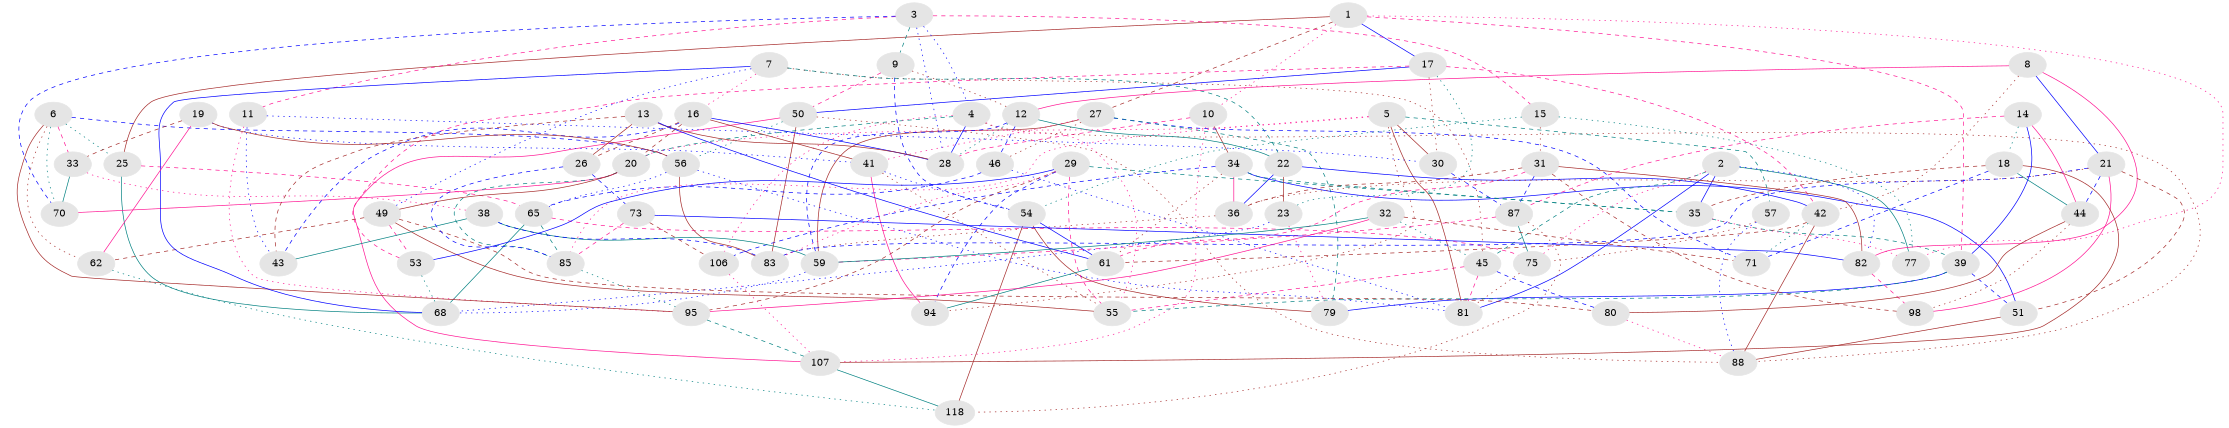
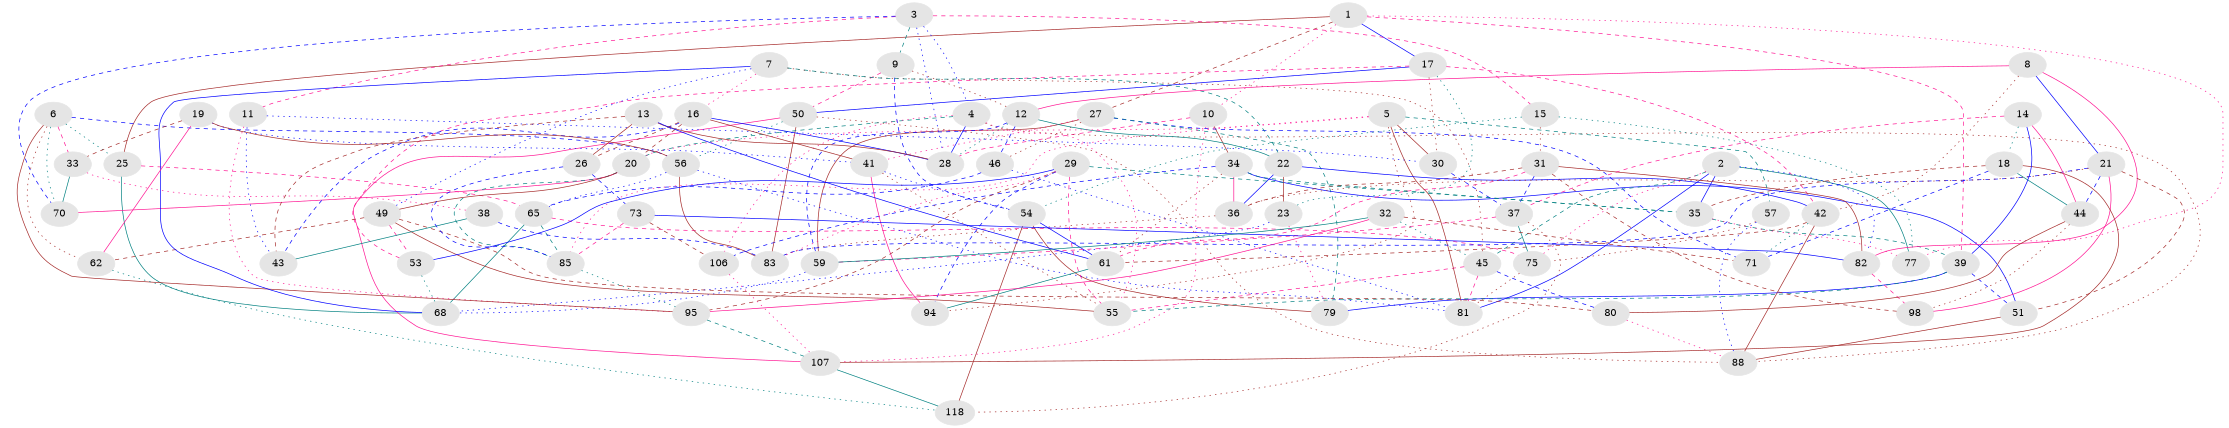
  graph {
    node [color=gray90 style=filled]
    edge [color=brown style=dashed]
    1 [super="+102"]
    10
    17 [super="+47"]
    25
    27 [super="+69"]
    39 [super="+86"]
    77
    28 [super="+72"]
    34 [super="+97"]
    107 [super="+109"]
    30
    42 [super="+48"]
    50 [super="+117"]
    23
    53
    68 [super="+99"]
    65 [super="+119"]
    46
    59 [super="+96"]
    41 [super="+115"]
    71
    79
    55 [super="+113"]
    51
    2 [super="+110"]
    35 [super="+87"]
    45 [super="+103"]
    75 [super="+108"]
    81 [super="+84"]
    82 [super="+92"]
    80
    98
    3 [super="+116"]
    4 [super="+58"]
    9
    11
    15
    70
    20 [super="+66"]
    88 [super="+100"]
    106
    12 [super="+104"]
    54 [super="+67"]
    95 [super="+105"]
    43
    31 [super="+89"]
    85 [super="+93"]
    49 [super="+78"]
    5 [super="+101"]
    57
    94
-   37 [super="+60" label=87]
+   37 [super="+60"]
    6 [super="+63"]
    33
    56 [super="+114"]
    62
    38
    83 [super="+112"]
    118
    7 [super="+52"]
    16 [super="+24"]
    22 [super="+90"]
    26
    36 [super="+74"]
    8
    21 [super="+64"]
    44 [super="+111"]
    61 [super="+76"]
    13
    73
    18 [super="+91"]
    14
    19
    29 [super="+40"]
    32
    1 -- 10 [color=deeppink style=dotted]
    1 -- 17 [color=blue style=solid]
    1 -- 25 [style=solid]
    1 -- 27
    1 -- 39 [color=deeppink]
    1 -- 77 [color=deeppink style=dotted]
    10 -- 28 [color=deeppink]
    10 -- 34 [style=solid]
    10 -- 107 [color=deeppink style=dotted]
    17 -- 30 [style=dotted]
    17 -- 42 [color=deeppink]
    17 -- 50 [color=blue style=solid]
    17 -- 23 [color=teal style=dotted]
    17 -- 53 [color=deeppink]
    25 -- 68 [color=teal style=solid]
    25 -- 65 [color=deeppink]
    27 -- 46 [style=dotted]
    27 -- 59 [style=solid]
    27 -- 41 [color=deeppink style=dotted]
    27 -- 71 [color=blue]
    27 -- 79 [color=teal]
    39 -- 79 [color=blue style=solid]
    39 -- 55 [color=teal]
    39 -- 51 [color=blue]
    34 -- 51 [color=blue style=solid]
    34 -- 35 [color=teal]
    34 -- 106 [color=blue]
    34 -- 36 [color=deeppink style=solid]
    34 -- 61 [style=dotted]
    107 -- 118 [color=teal style=solid]
    30 -- 37 [color=blue]
    42 -- 71 [color=teal style=dotted]
    42 -- 88 [style=solid]
    42 -- 61
    50 -- 107 [color=deeppink style=solid]
    50 -- 88 [style=dotted]
    50 -- 56 [color=teal style=dotted]
    50 -- 83 [style=solid]
    23 -- 68 [color=blue style=dotted]
    23 -- 79 [color=deeppink style=dotted]
    53 -- 68 [color=teal style=dotted]
    65 -- 68 [color=teal style=solid]
    65 -- 75 [color=deeppink]
    65 -- 85 [color=teal]
    46 -- 65 [color=blue]
    46 -- 81 [color=blue style=dotted]
    59 -- 68 [color=blue style=dotted]
    41 -- 55 [style=dotted]
    41 -- 54 [color=blue style=dotted]
    41 -- 94 [color=deeppink style=solid]
    51 -- 88 [style=solid]
    2 -- 77 [color=teal style=solid]
    2 -- 35 [color=blue style=solid]
    2 -- 45 [color=teal]
    2 -- 75 [color=deeppink style=dotted]
    2 -- 81 [color=blue style=solid]
    2 -- 82 [color=blue style=dotted]
    35 -- 39 [color=teal]
    35 -- 77 [color=deeppink style=dotted]
    45 -- 55 [color=deeppink]
    45 -- 81 [color=deeppink]
    45 -- 80 [color=blue]
    75 -- 81 [style=dotted]
    82 -- 98 [color=deeppink]
    80 -- 88 [color=deeppink style=dotted]
    3 -- 28 [color=blue style=dotted]
    3 -- 4 [color=blue style=dotted]
    3 -- 9 [color=teal]
    3 -- 11 [color=deeppink]
    3 -- 15 [color=deeppink]
    3 -- 70 [color=blue]
    4 -- 28 [color=blue style=solid]
    4 -- 55 [color=deeppink style=dotted]
    4 -- 20 [color=teal]
    4 -- 88 [style=dotted]
    4 -- 106 [color=deeppink style=dotted]
    9 -- 50 [color=deeppink]
    9 -- 12 [style=dotted]
    9 -- 54 [color=blue]
    11 -- 30 [color=blue style=dotted]
    11 -- 95 [color=deeppink style=dotted]
    11 -- 43 [color=blue style=dotted]
    15 -- 77 [color=teal style=dotted]
    15 -- 54 [color=teal style=dotted]
    15 -- 31 [style=dotted]
    20 -- 70 [color=deeppink style=solid]
    20 -- 85 [color=teal]
    20 -- 49 [style=solid]
    106 -- 107 [color=deeppink style=dotted]
    12 -- 28 [color=teal style=dotted]
    12 -- 46 [color=blue]
    12 -- 59 [color=blue]
    12 -- 22 [color=teal style=solid]
    54 -- 79 [style=solid]
    54 -- 118 [style=solid]
    54 -- 61 [color=blue style=solid]
    95 -- 107 [color=teal]
    31 -- 82 [style=solid]
    31 -- 98
    31 -- 37 [color=blue]
    31 -- 36
    31 -- 61 [color=deeppink]
    85 -- 95 [color=teal style=dotted]
    49 -- 53 [color=deeppink]
    49 -- 55 [style=solid]
    49 -- 80
    49 -- 62
    5 -- 30 [style=solid]
    5 -- 81 [style=solid]
    5 -- 20 [color=deeppink style=dotted]
    5 -- 85 [color=deeppink style=dotted]
    5 -- 57 [color=teal]
    5 -- 94 [style=dotted]
    57 -- 75 [style=dotted]
    57 -- 88 [color=blue style=dotted]
    37 -- 59 [color=deeppink]
    37 -- 75 [color=teal style=solid]
    37 -- 118 [style=dotted]
    6 -- 25 [color=teal style=dotted]
    6 -- 70 [color=teal style=dotted]
    6 -- 95 [style=solid]
    6 -- 33 [color=deeppink]
    6 -- 56 [color=blue]
    6 -- 62 [style=dotted]
    33 -- 70 [color=teal style=solid]
    33 -- 38 [color=deeppink style=dotted]
    56 -- 65 [color=blue style=dotted]
    56 -- 81 [color=blue style=dotted]
    56 -- 83 [style=solid]
    62 -- 118 [color=teal style=dotted]
-   38 -- 59 [color=teal style=solid]
    38 -- 43 [color=teal style=solid]
    38 -- 83 [color=blue]
    7 -- 68 [color=blue style=solid]
    7 -- 45 [style=dotted]
    7 -- 49 [color=blue style=dotted]
    7 -- 16 [color=deeppink style=dotted]
    7 -- 22 [color=teal weight=2]
    16 -- 28 [color=blue style=solid]
    16 -- 41 [style=solid]
    16 -- 20
    16 -- 43 [color=blue]
    16 -- 26
    22 -- 42 [color=blue style=solid]
    22 -- 23 [style=solid]
    22 -- 36 [color=blue style=solid]
    26 -- 85 [color=blue]
    26 -- 73 [color=blue]
    36 -- 83 [style=dotted]
    8 -- 42 [style=dotted]
    8 -- 82 [color=deeppink style=solid]
    8 -- 12 [color=deeppink style=solid]
    8 -- 21 [color=blue style=solid]
    21 -- 51
    21 -- 98 [color=deeppink style=solid]
    21 -- 83 [color=blue]
    21 -- 36 [style=dotted]
    21 -- 44 [color=blue]
    44 -- 80 [style=solid]
    44 -- 98 [style=dotted]
    61 -- 94 [color=teal style=solid]
    13 -- 28 [style=solid]
    13 -- 43
    13 -- 26 [style=solid]
    13 -- 61 [color=blue style=solid]
    73 -- 82 [color=blue style=solid]
    73 -- 106
    73 -- 85 [color=deeppink]
    18 -- 107 [style=solid]
    18 -- 71 [color=blue]
    18 -- 35
    18 -- 44 [color=teal style=solid weight=2]
    14 -- 39 [color=blue style=solid]
    14 -- 37 [color=deeppink]
    14 -- 44 [color=deeppink style=solid]
    14 -- 18 [color=teal style=dotted]
    19 -- 41 [color=blue style=dotted]
    19 -- 33
    19 -- 56 [style=solid]
    19 -- 62 [color=deeppink style=solid]
    29 -- 53 [color=blue style=solid]
    29 -- 55 [color=deeppink]
    29 -- 35 [color=teal]
    29 -- 95
    29 -- 94 [color=blue]
    29 -- 83 [color=deeppink style=dotted]
    32 -- 59 [color=teal style=solid]
    32 -- 71
    32 -- 45 [color=teal style=dotted]
    32 -- 95 [color=deeppink style=solid]
  }
